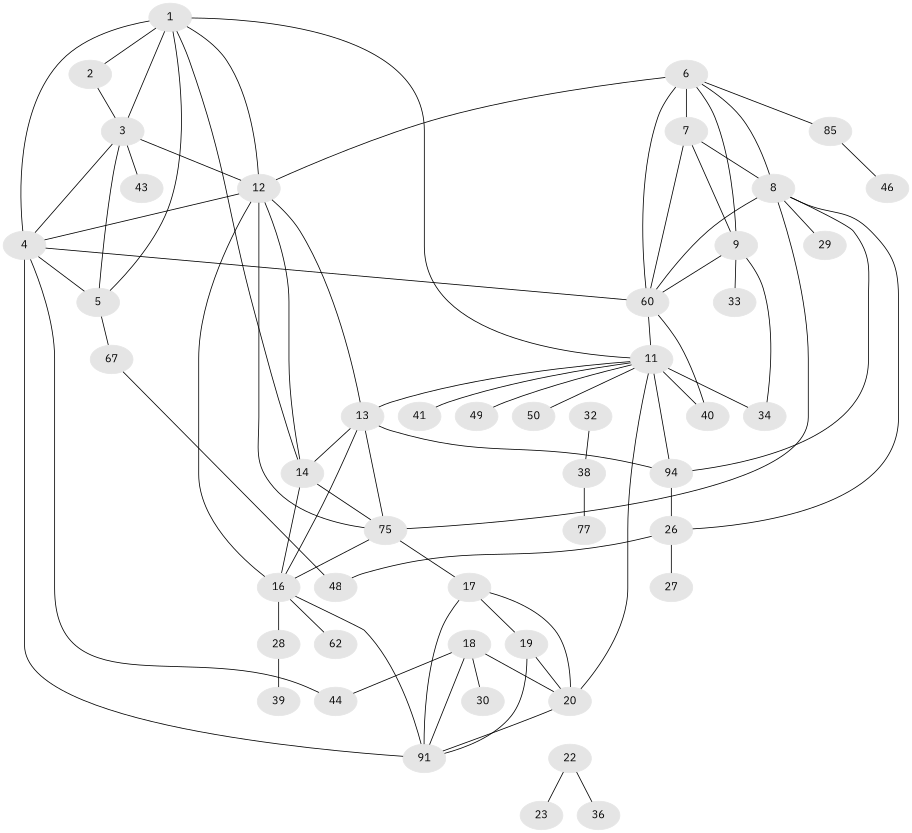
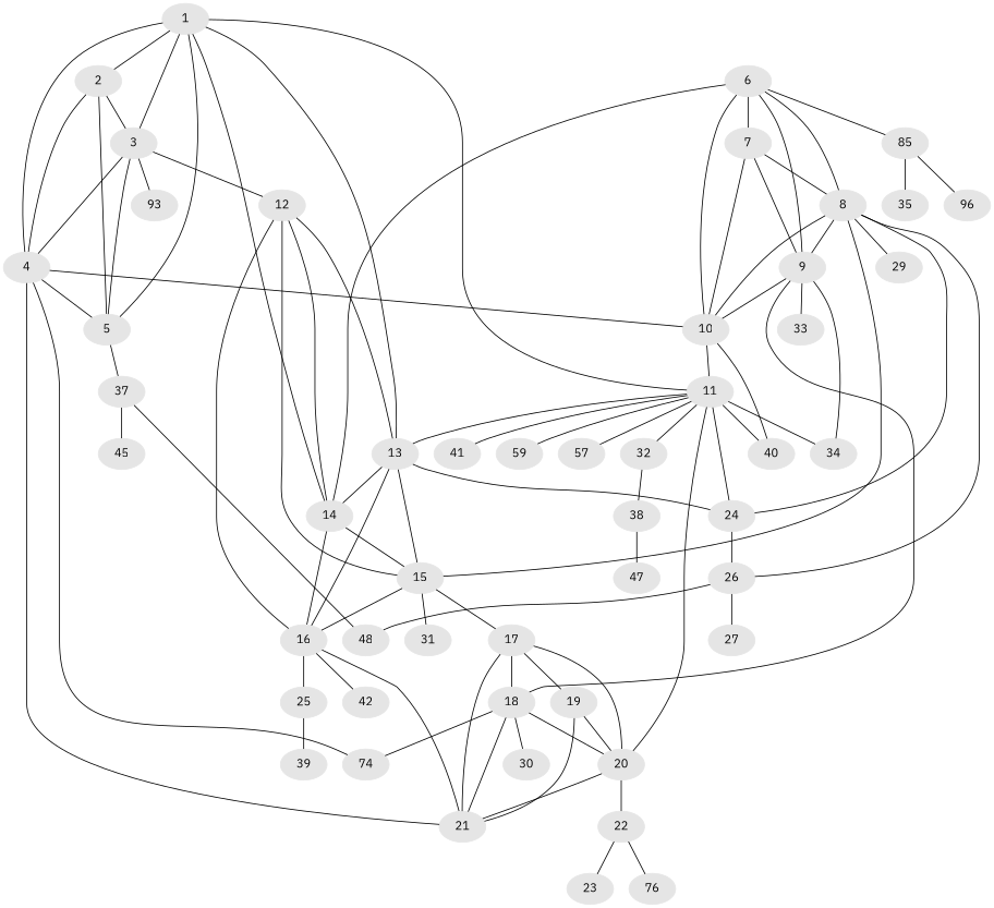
  graph {
    fontname="IBM Plex Sans"
    node [color=gray90 fontname="IBM Plex Sans" style=filled]
    edge [fontname="IBM Plex Sans" weight=1.0]
    1
    2
    3
    4
    5
    11
    13
    14
    12
-   43
-   10 [label=60]
-   21 [label=91]
-   44
-   37 [label=67]
-   24 [label=94]
+   43 [label=93]
+   10
+   21
+   44 [label=74]
+   37
+   24
    34
    40
    20
    32
    41
-   49
-   50
-   15 [label=75]
+   49 [label=59]
+   50 [label=57]
+   15
    16
    48
+   45
    6
    7
    8
    9
    n31 [label=85]
    26
    29
    18
    33
-   46
+   35
+   46 [label=96]
    17
+   31
    27
    30
    22
    38
-   28
-   42 [label=62]
+   28 [label=25]
+   42
    19
    39
    23
-   36
-   47 [label=77]
+   36 [label=76]
+   47
    1 -- 2
    1 -- 3
    1 -- 4 [weight=3.0]
    1 -- 5
    1 -- 11
-   1 -- 12
+   1 -- 13
    1 -- 14
    2 -- 3
-   12 -- 4
+   2 -- 4
+   2 -- 5
    3 -- 4
    3 -- 5
    3 -- 12
    3 -- 43
    4 -- 5
    4 -- 10
    4 -- 21
    4 -- 44
    5 -- 37
    11 -- 13
    11 -- 24 [weight=2.0]
    11 -- 34
    11 -- 40 [weight=5.0]
    11 -- 20
+   11 -- 32
    11 -- 41
    11 -- 49
    11 -- 50
    13 -- 14
    13 -- 24 [weight=3.0]
    13 -- 15
    13 -- 16
    14 -- 15
    14 -- 16
    12 -- 13
    12 -- 14
    12 -- 15 [weight=3.0]
    12 -- 16
    10 -- 11
    10 -- 40
    37 -- 48
+   37 -- 45
    24 -- 26
    20 -- 21
+   20 -- 22
    32 -- 38
    15 -- 16
    15 -- 17
+   15 -- 31
    16 -- 21
    16 -- 28 [weight=5.0]
    16 -- 42
-   6 -- 12
+   6 -- 14
    6 -- 10
    6 -- 7
    6 -- 8
    6 -- 9
    6 -- n31
    7 -- 10
    7 -- 8
    7 -- 9
    8 -- 10
    8 -- 24
    8 -- 15
+   8 -- 9
    8 -- 26
    8 -- 29
    9 -- 10
    9 -- 34 [weight=2.0]
+   9 -- 18
    9 -- 33
+   n31 -- 35
    n31 -- 46
    26 -- 48
    26 -- 27
    18 -- 21
    18 -- 44
    18 -- 20
    18 -- 30 [weight=2.0]
    17 -- 21
    17 -- 20
+   17 -- 18
    17 -- 19
    22 -- 23
    22 -- 36
    38 -- 47
    28 -- 39
    19 -- 21
    19 -- 20
  }
